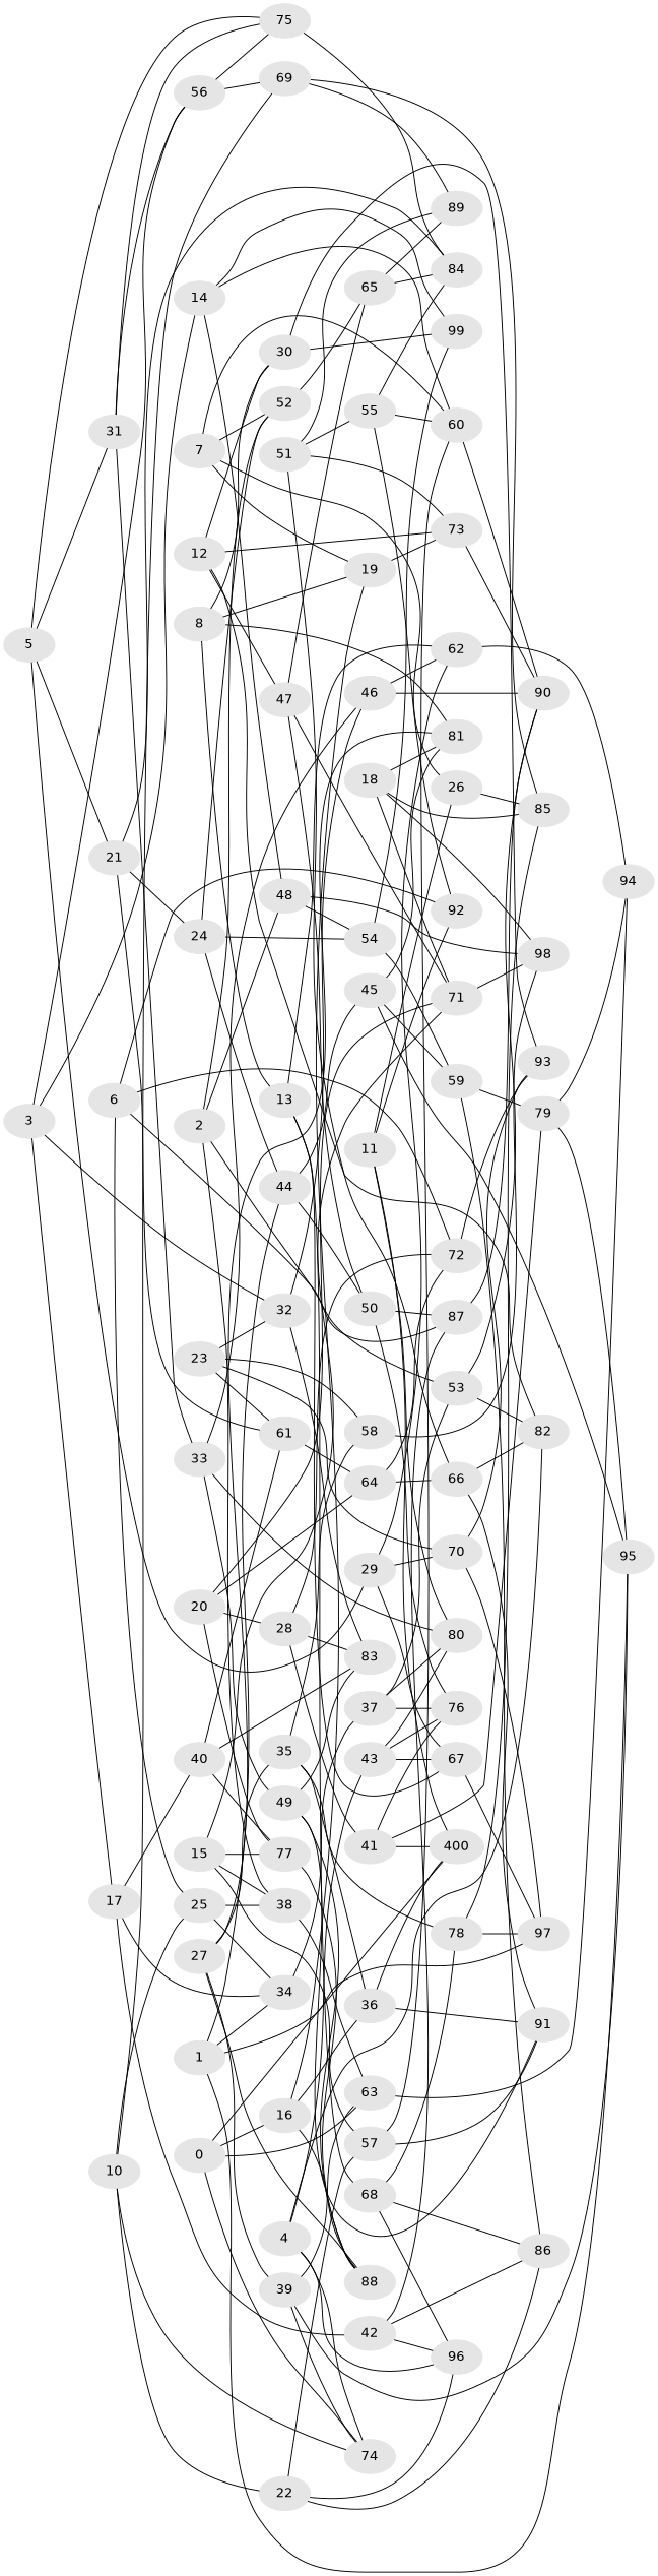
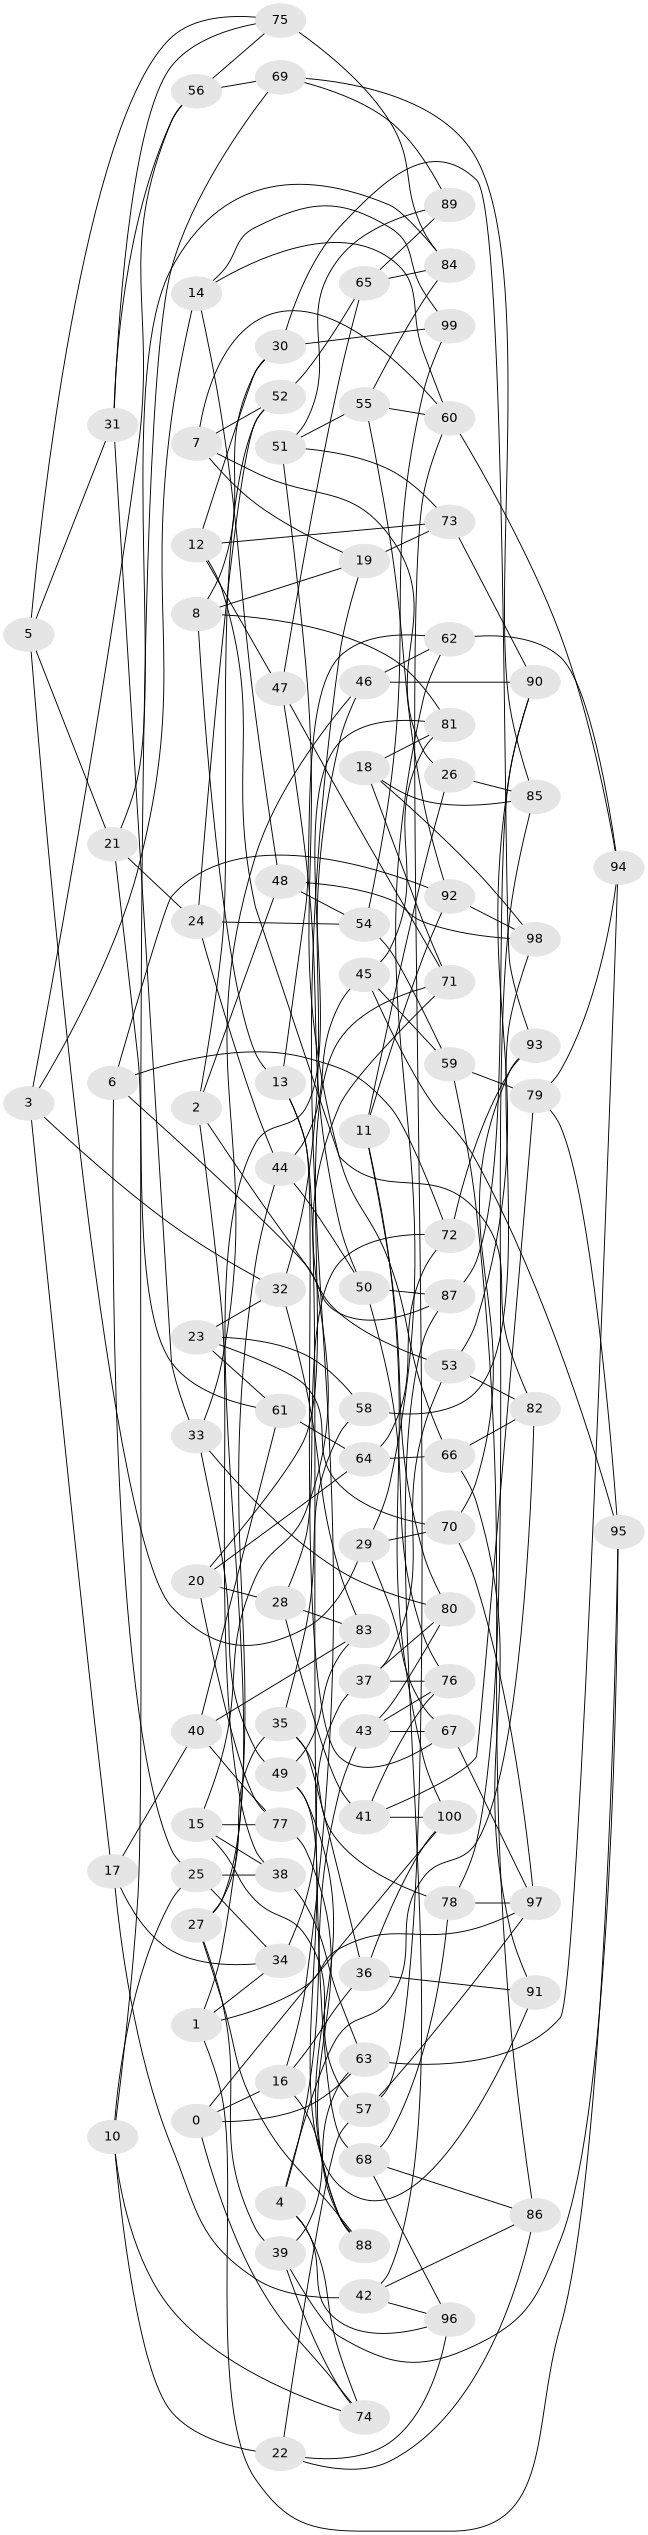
  graph {
    fontname="DejaVu Sans"
    rankdir=LR
    node [color=gray90 fontname="DejaVu Sans" style=filled]
    edge [fontname="DejaVu Sans"]
    1
    34
    44
    95
    97
    37
    45
    50
    2
    38
    48
    52
    53
    63
    98
    54
    65
    82
    90
    3
    14
    17
    32
    56
    60
    99
    40
    42
    83
    46
    75
    69
    4
    43
    74
    96
    80
    67
    76
    5
    21
    29
    31
    24
    61
    84
    62
    70
    33
    6
    25
    72
    87
    92
    93
    7
    19
    26
    73
    85
    94
    8
    13
    30
    81
    68
    n67 [label=0]
    16
-   100 [label=400]
+   100
    36
    88
    10
    22
    57
    86
    89
    11
    12
    47
    71
    78
    15
    77
    91
    18
    20
    28
    64
    41
    66
    23
    58
    59
    27
    35
    39
    79
    49
    51
    55
    1 -- 34
    1 -- 44
    1 -- 95
    1 -- 97
    34 -- 37
    44 -- 45
    44 -- 50
    37 -- 53
    37 -- 80
    37 -- 76
    45 -- 95
    45 -- 81
    45 -- 59
    50 -- 76
    50 -- 87
    2 -- 38
    2 -- 48
    2 -- 52
    2 -- 53
    38 -- 63
    48 -- 98
    48 -- 54
    52 -- 65
    53 -- 82
    53 -- 90
    63 -- 94
    54 -- 99
    54 -- 59
    65 -- 84
    65 -- 89
    3 -- 14
    3 -- 17
    3 -- 32
    3 -- 56
    14 -- 48
    14 -- 60
    14 -- 99
    17 -- 34
    17 -- 40
    17 -- 42
    32 -- 83
    32 -- 46
    56 -- 75
    56 -- 69
-   60 -- 90
+   60 -- 94
    40 -- 83
    40 -- 61
    40 -- 77
    42 -- 96
    42 -- 87
    42 -- 86
    46 -- 90
    46 -- 62
    75 -- 84
    69 -- 85
    69 -- 89
    4 -- 82
    4 -- 43
    4 -- 74
    4 -- 96
    43 -- 80
    43 -- 67
    43 -- 76
    67 -- 97
    5 -- 75
    5 -- 21
    5 -- 29
    5 -- 31
    21 -- 24
    21 -- 61
    21 -- 84
    29 -- 67
    29 -- 62
    29 -- 70
    31 -- 56
    31 -- 75
    31 -- 33
    24 -- 44
    24 -- 52
    24 -- 54
    61 -- 64
    62 -- 94
    70 -- 97
    70 -- 93
    33 -- 46
    33 -- 80
    33 -- 49
    6 -- 25
    6 -- 72
    6 -- 87
    6 -- 92
    25 -- 34
    25 -- 38
    72 -- 93
    87 -- 90
-   71 -- 98
+   92 -- 98
    7 -- 52
    7 -- 60
    7 -- 19
    7 -- 26
    19 -- 73
    26 -- 85
    73 -- 90
    8 -- 19
    8 -- 13
    8 -- 30
    8 -- 81
    13 -- 67
    13 -- 62
    13 -- 68
    30 -- 99
    30 -- 93
    68 -- 96
    68 -- 86
    68 -- 78
    n67 -- 63
    n67 -- 74
    n67 -- 16
    n67 -- 100
    16 -- 19
    16 -- 36
    16 -- 88
    36 -- 100
    36 -- 91
    10 -- 69
    10 -- 74
    10 -- 25
    10 -- 22
    22 -- 96
    22 -- 57
    22 -- 86
    57 -- 60
-   57 -- 91
+   57 -- 97
    11 -- 80
    11 -- 92
    11 -- 26
    11 -- 100
    12 -- 82
    12 -- 73
    12 -- 30
    12 -- 47
    47 -- 50
    47 -- 65
    47 -- 71
    78 -- 97
    78 -- 85
    15 -- 38
    15 -- 57
    15 -- 71
    15 -- 77
    77 -- 88
    18 -- 98
    18 -- 85
    18 -- 81
    18 -- 71
    20 -- 71
    20 -- 77
    20 -- 28
    20 -- 64
    28 -- 83
    28 -- 72
    28 -- 41
    64 -- 72
    64 -- 66
    41 -- 76
    41 -- 100
    41 -- 79
    66 -- 82
    66 -- 91
    23 -- 32
    23 -- 61
    23 -- 70
    23 -- 58
    58 -- 98
    59 -- 86
    59 -- 79
    27 -- 81
    27 -- 88
    27 -- 35
    27 -- 39
    35 -- 36
    35 -- 78
    35 -- 58
    39 -- 95
    39 -- 63
    39 -- 74
    79 -- 95
    79 -- 94
    49 -- 83
    49 -- 88
    49 -- 91
    51 -- 73
    51 -- 89
    51 -- 66
    51 -- 55
    55 -- 60
    55 -- 84
    55 -- 92
  }
